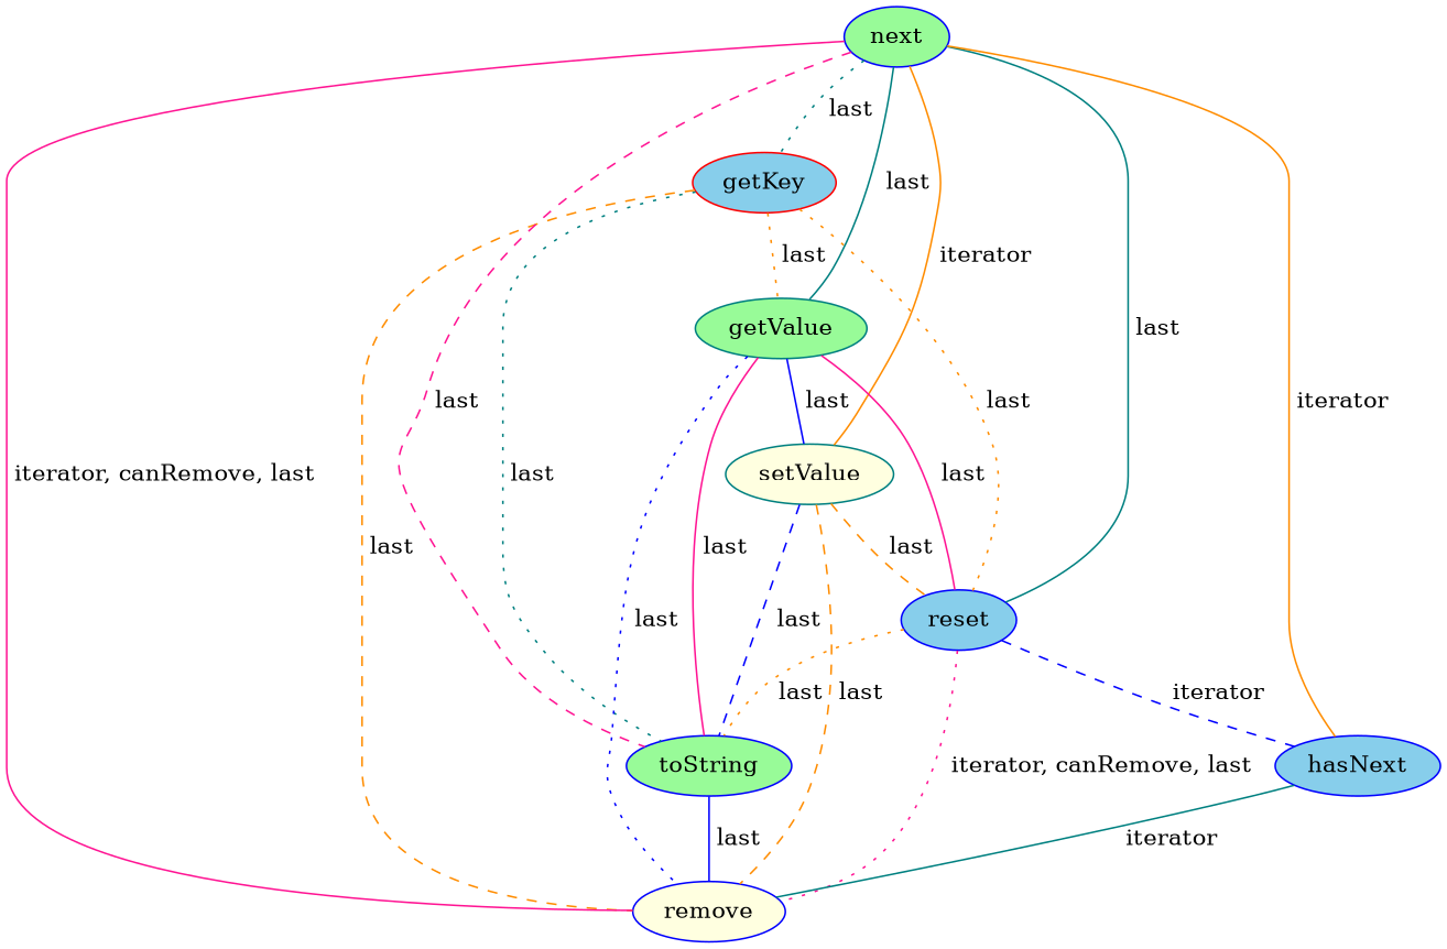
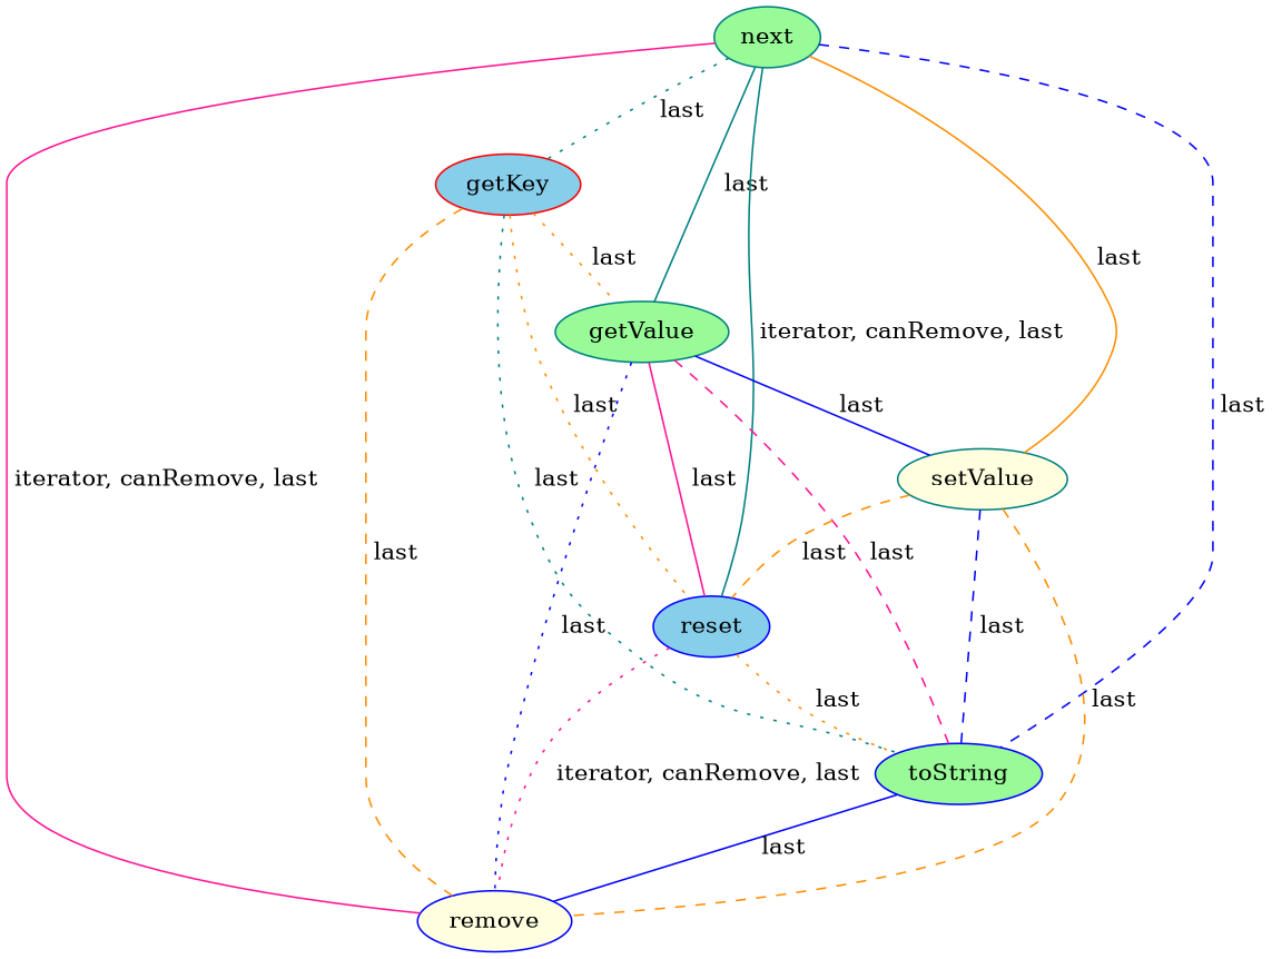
  digraph {
    node [color=blue fillcolor=skyblue style=filled]
    edge [color=darkorange dir=none style=solid]
    getKey [color=red]
-   next [fillcolor=palegreen]
+   next [color=teal fillcolor=palegreen]
    getValue [color=teal fillcolor=palegreen]
    setValue [color=teal fillcolor=lightyellow]
    reset
-   hasNext
    toString [fillcolor=palegreen]
    remove [fillcolor=lightyellow]
    getKey -> getValue [label=" last" style=dotted]
    getKey -> reset [label=" last" style=dotted]
    getKey -> toString [color=teal label=" last" style=dotted]
    getKey -> remove [label=" last" style=dashed]
    next -> getKey [color=teal label=" last" style=dotted]
    next -> getValue [color=teal label=" last"]
-   next -> setValue [label=" iterator"]
-   next -> reset [color=teal label=" last"]
-   next -> hasNext [label=" iterator"]
-   next -> toString [color=deeppink label=" last" style=dashed]
+   next -> setValue [label=" last"]
+   next -> reset [color=teal label=" iterator, canRemove, last"]
+   next -> toString [color=blue label=" last" style=dashed]
    next -> remove [color=deeppink label=" iterator, canRemove, last"]
    getValue -> setValue [color=blue label=" last"]
    getValue -> reset [color=deeppink label=" last"]
-   getValue -> toString [color=deeppink label=" last"]
+   getValue -> toString [color=deeppink label=" last" style=dashed]
    getValue -> remove [color=blue label=" last" style=dotted]
    setValue -> reset [label=" last" style=dashed]
    setValue -> toString [color=blue label=" last" style=dashed]
    setValue -> remove [label=" last" style=dashed]
-   reset -> hasNext [color=blue label=" iterator" style=dashed]
    reset -> toString [label=" last" style=dotted]
    reset -> remove [color=deeppink label=" iterator, canRemove, last" style=dotted]
-   hasNext -> remove [color=teal label=" iterator"]
    toString -> remove [color=blue label=" last"]
  }
